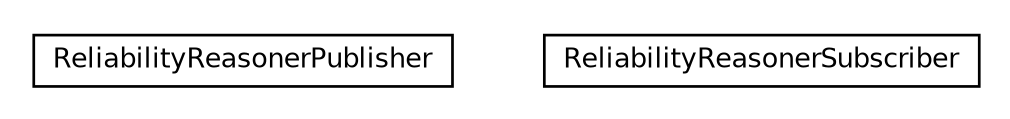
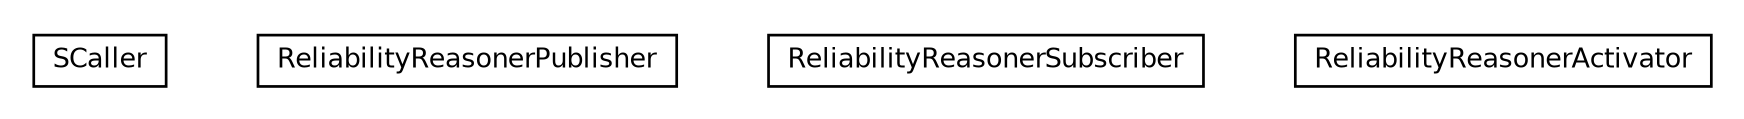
  digraph {
    nodesep=0.25
    ranksep=0.5
    node [fontcolor=black fontname=Helvetica fontsize=10.0 shape=plaintext]
+   n1 [label=<<table title="org.universAAL.reliability.reasoner.SCaller" border="0" cellborder="1" cellspacing="0" cellpadding="2" port="p" href="./SCaller.html"> 		<tr><td><table border="0" cellspacing="0" cellpadding="1"> <tr><td align="center" balign="center"> SCaller </td></tr> 		</table></td></tr> 		</table>>]
    n2 [label=<<table title="org.universAAL.reliability.reasoner.ReliabilityReasonerPublisher" border="0" cellborder="1" cellspacing="0" cellpadding="2" port="p" href="./ReliabilityReasonerPublisher.html"> 		<tr><td><table border="0" cellspacing="0" cellpadding="1"> <tr><td align="center" balign="center"> ReliabilityReasonerPublisher </td></tr> 		</table></td></tr> 		</table>>]
    n3 [label=<<table title="org.universAAL.reliability.reasoner.ReliabilityReasonerSubscriber" border="0" cellborder="1" cellspacing="0" cellpadding="2" port="p" href="./ReliabilityReasonerSubscriber.html"> 		<tr><td><table border="0" cellspacing="0" cellpadding="1"> <tr><td align="center" balign="center"> ReliabilityReasonerSubscriber </td></tr> 		</table></td></tr> 		</table>>]
+   n4 [label=<<table title="org.universAAL.reliability.reasoner.ReliabilityReasonerActivator" border="0" cellborder="1" cellspacing="0" cellpadding="2" port="p" href="./ReliabilityReasonerActivator.html"> 		<tr><td><table border="0" cellspacing="0" cellpadding="1"> <tr><td align="center" balign="center"> ReliabilityReasonerActivator </td></tr> 		</table></td></tr> 		</table>>]
  }
